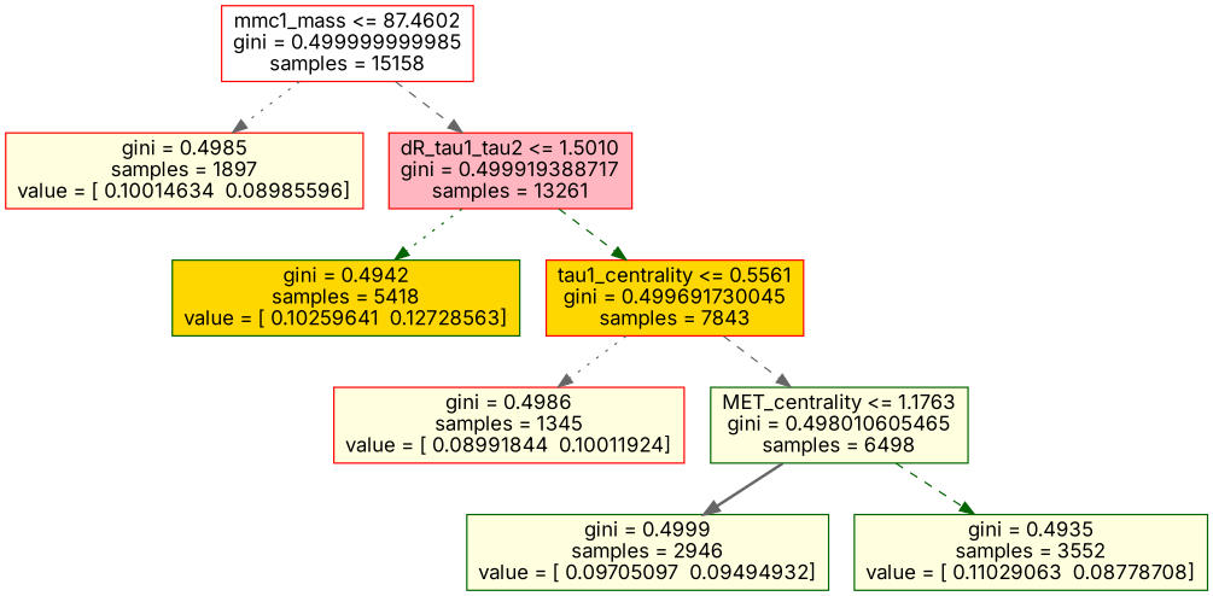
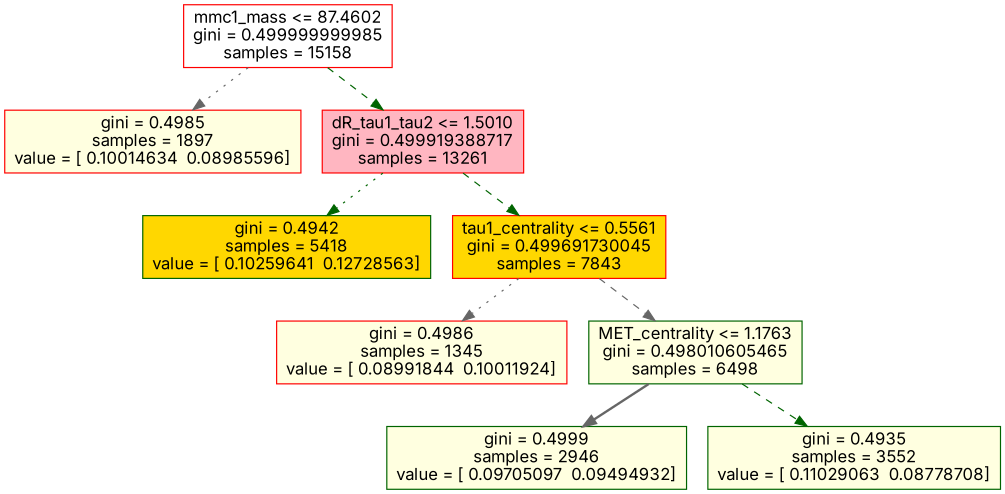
  digraph {
    fontname=Inter
    node [shape=box style=filled fillcolor=lightyellow color=red fontname=Inter]
    edge [color=gray40 style=dashed fontname=Inter]
    n1 [label="mmc1_mass <= 87.4602\ngini = 0.499999999985\nsamples = 15158" fillcolor=white]
    n2 [label="gini = 0.4985\nsamples = 1897\nvalue = [ 0.10014634  0.08985596]"]
    n3 [label="dR_tau1_tau2 <= 1.5010\ngini = 0.499919388717\nsamples = 13261" fillcolor=lightpink]
    n4 [label="gini = 0.4942\nsamples = 5418\nvalue = [ 0.10259641  0.12728563]" fillcolor=gold color=darkgreen]
    n5 [label="tau1_centrality <= 0.5561\ngini = 0.499691730045\nsamples = 7843" fillcolor=gold]
    n6 [label="gini = 0.4986\nsamples = 1345\nvalue = [ 0.08991844  0.10011924]"]
    n7 [label="MET_centrality <= 1.1763\ngini = 0.498010605465\nsamples = 6498" color=darkgreen]
    n8 [label="gini = 0.4999\nsamples = 2946\nvalue = [ 0.09705097  0.09494932]" color=darkgreen]
    n9 [label="gini = 0.4935\nsamples = 3552\nvalue = [ 0.11029063  0.08778708]" color=darkgreen]
    n1 -> n2 [style=dotted]
-   n1 -> n3
+   n1 -> n3 [color=darkgreen]
    n3 -> n4 [color=darkgreen style=dotted]
    n3 -> n5 [color=darkgreen]
    n5 -> n6 [style=dotted]
    n5 -> n7
    n7 -> n8 [style=bold]
    n7 -> n9 [color=darkgreen]
  }
